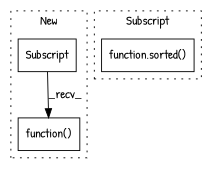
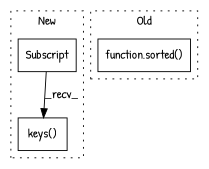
  digraph {
    fontname="Patrick Hand"
    node [a=75 shape=box fontname="Patrick Hand"]
-   n1 [l=34 label="function()" s=11936]
+   n1 [l=34 label="keys()" s=11936]
    n2 [a=63 l="27,0" label=Subscript s="11936,0"]
    n3 [l="7,1" label="function.sorted()" s="11704,11745"]
    subgraph cluster_1 {
      label=New
      style=dotted
      n1
      n2
    }
    subgraph cluster_2 {
-     label=Subscript
+     label=Old
      style=dotted
      n3
    }
    n2 -> n1 [label=_recv_ fontname="Patrick Hand"]
  }
